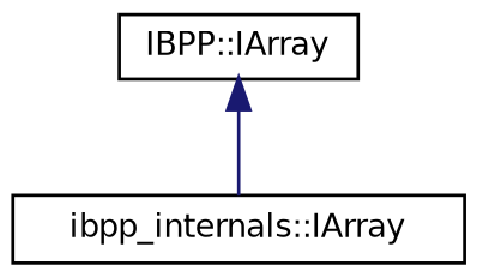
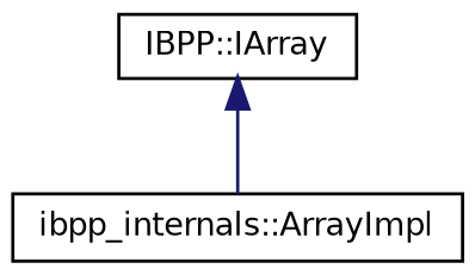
  digraph {
    rankdir=TB
    node [color=black fillcolor=white fontname=Helvetica fontsize=10 shape=record style=filled]
    n1 [height=0.2 label="IBPP::IArray" width=0.4]
-   n2 [height=0.2 label="ibpp_internals::IArray" width=0.4]
+   n2 [height=0.2 label="ibpp_internals::ArrayImpl" width=0.4]
    n1 -> n2 [color=midnightblue dir=back fontname=Helvetica fontsize=10 labelfontname=Helvetica labelfontsize=10 style=solid]
  }
